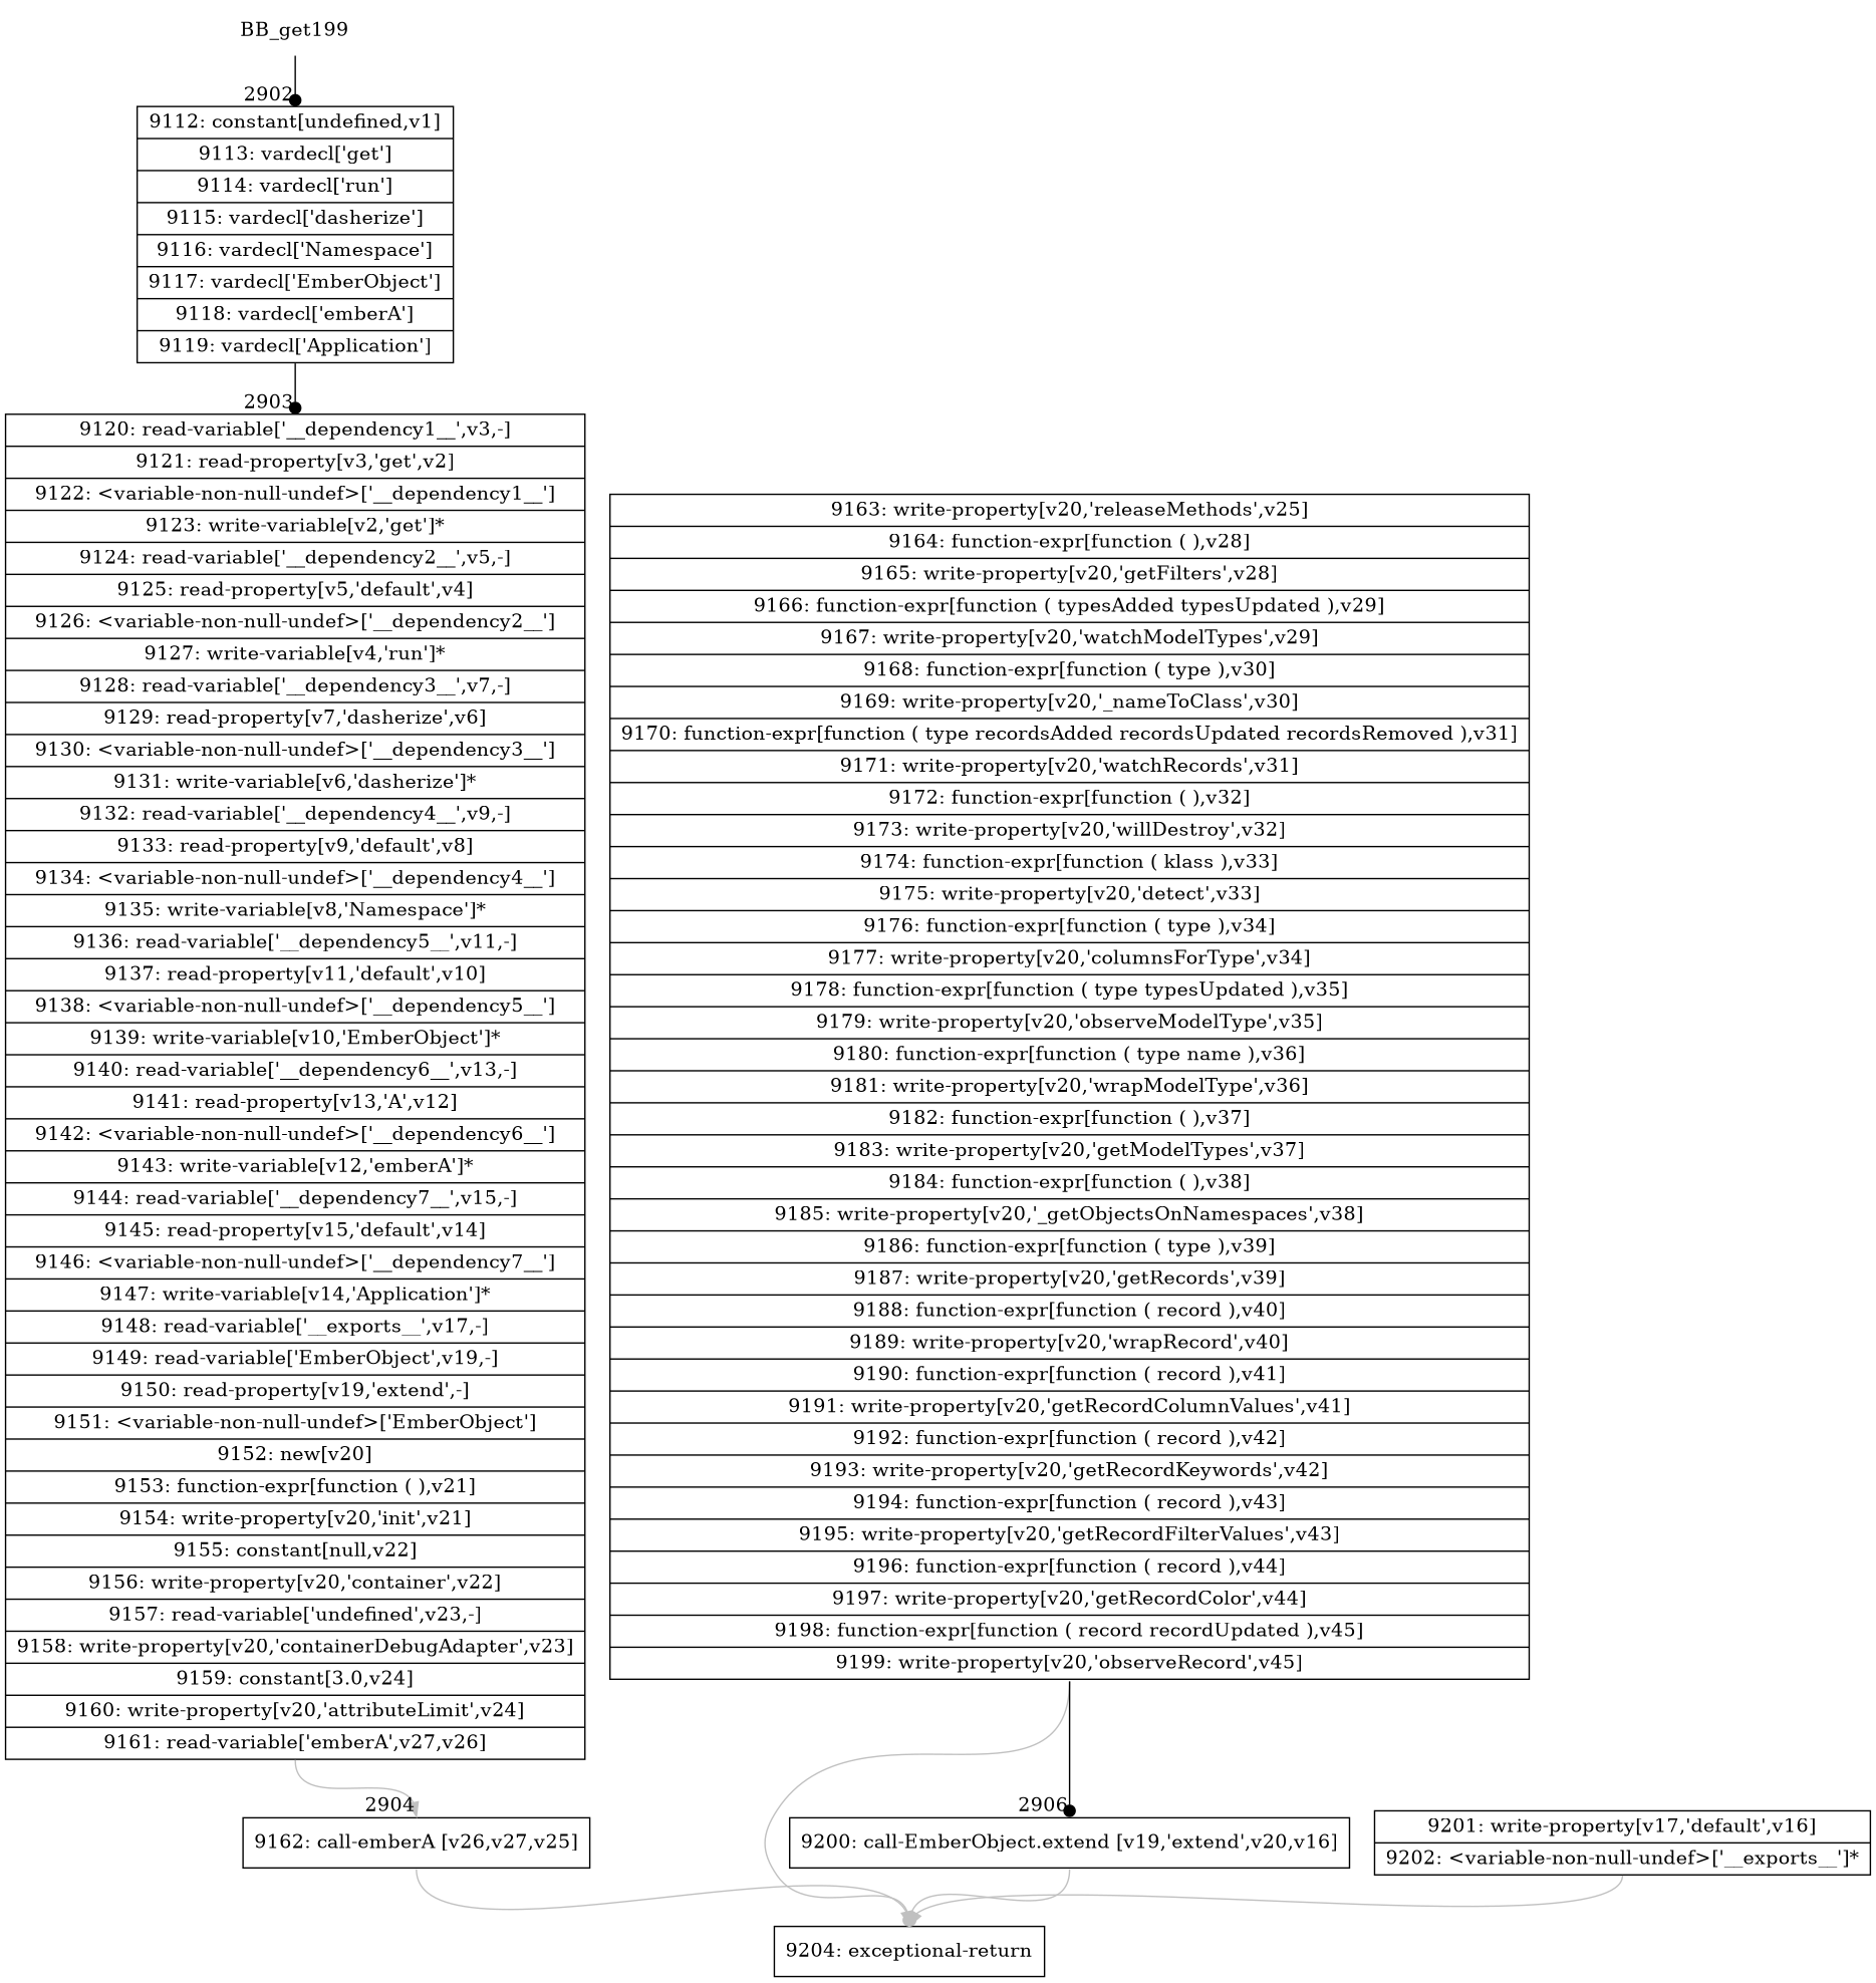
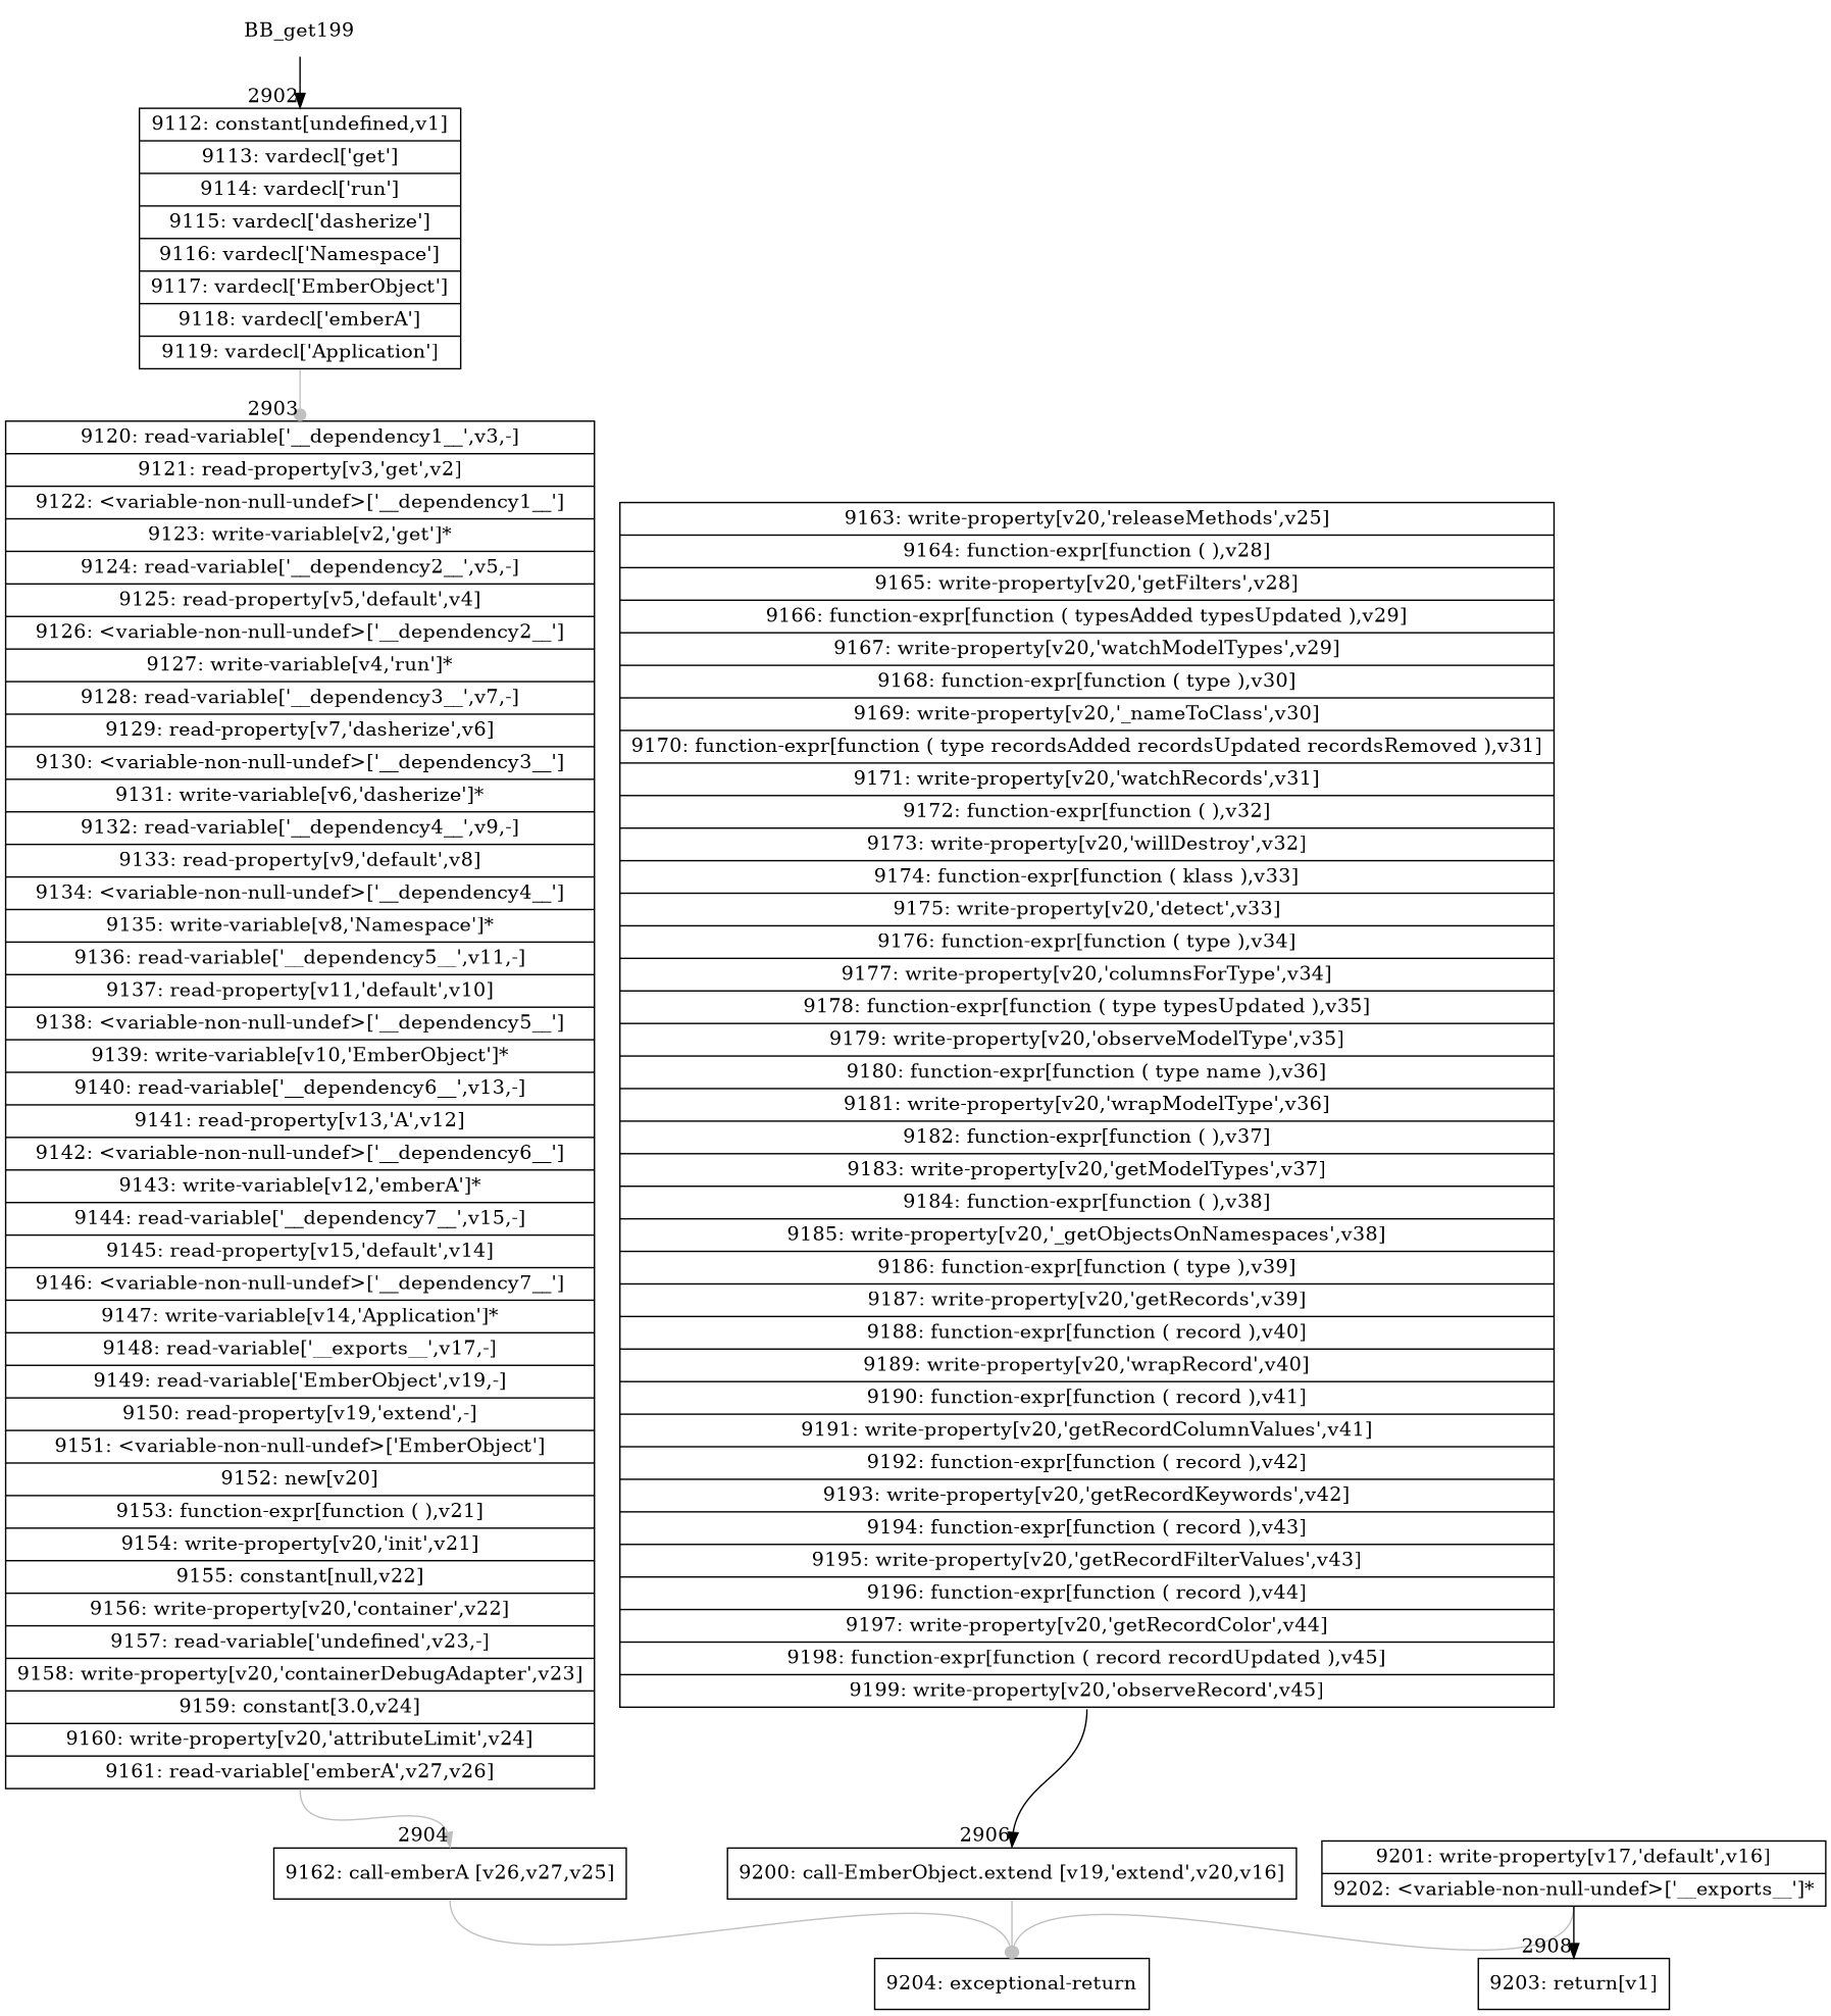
  digraph {
    rankdir=TD
    node [shape=record]
    edge [arrowhead=dot headport=n tailport=s color=gray]
    n1 [label=BB_get199 shape=none]
    n2 [label="{9112: constant[undefined,v1]|9113: vardecl['get']|9114: vardecl['run']|9115: vardecl['dasherize']|9116: vardecl['Namespace']|9117: vardecl['EmberObject']|9118: vardecl['emberA']|9119: vardecl['Application']}"]
    n3 [label="{9120: read-variable['__dependency1__',v3,-]|9121: read-property[v3,'get',v2]|9122: \<variable-non-null-undef\>['__dependency1__']|9123: write-variable[v2,'get']*|9124: read-variable['__dependency2__',v5,-]|9125: read-property[v5,'default',v4]|9126: \<variable-non-null-undef\>['__dependency2__']|9127: write-variable[v4,'run']*|9128: read-variable['__dependency3__',v7,-]|9129: read-property[v7,'dasherize',v6]|9130: \<variable-non-null-undef\>['__dependency3__']|9131: write-variable[v6,'dasherize']*|9132: read-variable['__dependency4__',v9,-]|9133: read-property[v9,'default',v8]|9134: \<variable-non-null-undef\>['__dependency4__']|9135: write-variable[v8,'Namespace']*|9136: read-variable['__dependency5__',v11,-]|9137: read-property[v11,'default',v10]|9138: \<variable-non-null-undef\>['__dependency5__']|9139: write-variable[v10,'EmberObject']*|9140: read-variable['__dependency6__',v13,-]|9141: read-property[v13,'A',v12]|9142: \<variable-non-null-undef\>['__dependency6__']|9143: write-variable[v12,'emberA']*|9144: read-variable['__dependency7__',v15,-]|9145: read-property[v15,'default',v14]|9146: \<variable-non-null-undef\>['__dependency7__']|9147: write-variable[v14,'Application']*|9148: read-variable['__exports__',v17,-]|9149: read-variable['EmberObject',v19,-]|9150: read-property[v19,'extend',-]|9151: \<variable-non-null-undef\>['EmberObject']|9152: new[v20]|9153: function-expr[function ( ),v21]|9154: write-property[v20,'init',v21]|9155: constant[null,v22]|9156: write-property[v20,'container',v22]|9157: read-variable['undefined',v23,-]|9158: write-property[v20,'containerDebugAdapter',v23]|9159: constant[3.0,v24]|9160: write-property[v20,'attributeLimit',v24]|9161: read-variable['emberA',v27,v26]}"]
    n4 [label="{9162: call-emberA [v26,v27,v25]}"]
    n5 [label="{9204: exceptional-return}"]
    n6 [label="{9163: write-property[v20,'releaseMethods',v25]|9164: function-expr[function ( ),v28]|9165: write-property[v20,'getFilters',v28]|9166: function-expr[function ( typesAdded typesUpdated ),v29]|9167: write-property[v20,'watchModelTypes',v29]|9168: function-expr[function ( type ),v30]|9169: write-property[v20,'_nameToClass',v30]|9170: function-expr[function ( type recordsAdded recordsUpdated recordsRemoved ),v31]|9171: write-property[v20,'watchRecords',v31]|9172: function-expr[function ( ),v32]|9173: write-property[v20,'willDestroy',v32]|9174: function-expr[function ( klass ),v33]|9175: write-property[v20,'detect',v33]|9176: function-expr[function ( type ),v34]|9177: write-property[v20,'columnsForType',v34]|9178: function-expr[function ( type typesUpdated ),v35]|9179: write-property[v20,'observeModelType',v35]|9180: function-expr[function ( type name ),v36]|9181: write-property[v20,'wrapModelType',v36]|9182: function-expr[function ( ),v37]|9183: write-property[v20,'getModelTypes',v37]|9184: function-expr[function ( ),v38]|9185: write-property[v20,'_getObjectsOnNamespaces',v38]|9186: function-expr[function ( type ),v39]|9187: write-property[v20,'getRecords',v39]|9188: function-expr[function ( record ),v40]|9189: write-property[v20,'wrapRecord',v40]|9190: function-expr[function ( record ),v41]|9191: write-property[v20,'getRecordColumnValues',v41]|9192: function-expr[function ( record ),v42]|9193: write-property[v20,'getRecordKeywords',v42]|9194: function-expr[function ( record ),v43]|9195: write-property[v20,'getRecordFilterValues',v43]|9196: function-expr[function ( record ),v44]|9197: write-property[v20,'getRecordColor',v44]|9198: function-expr[function ( record recordUpdated ),v45]|9199: write-property[v20,'observeRecord',v45]}"]
    n7 [label="{9200: call-EmberObject.extend [v19,'extend',v20,v16]}"]
    n8 [label="{9201: write-property[v17,'default',v16]|9202: \<variable-non-null-undef\>['__exports__']*}"]
-   n1 -> n2 [headlabel="    2902" color=""]
-   n2 -> n3 [headlabel="      2903" color=""]
+   n9 [label="{9203: return[v1]}"]
+   n1 -> n2 [arrowhead=normal headlabel="    2902" color=""]
+   n2 -> n3 [headlabel="      2903"]
    n3 -> n4 [arrowhead=normal headlabel="      2904"]
-   n4 -> n5 [arrowhead=normal]
-   n6 -> n5
-   n6 -> n7 [headlabel="      2906" color=""]
+   n4 -> n5
+   n6 -> n7 [arrowhead=normal headlabel="      2906" color=""]
    n7 -> n5
-   n8 -> n5 [arrowhead=normal]
+   n8 -> n5
+   n8 -> n9 [arrowhead=normal headlabel="      2908" color=""]
  }
